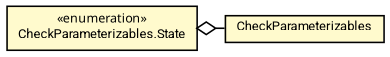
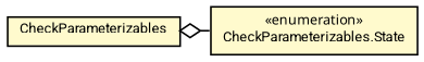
  digraph {
    nodesep=0.15
    rankdir=LR
    ranksep=0.25
    fontname="Noto Sans"
    node [fontcolor=black fontname="Noto Sans" fontsize=8 margin=0 shape=plaintext]
    n1 [height=0 label=<<table title="de.lmu.ifi.dbs.elki.application.internal.CheckParameterizables" border="0" cellborder="1" cellspacing="0" cellpadding="2" bgcolor="LemonChiffon" href="CheckParameterizables.html" target="_parent"> 		<tr><td><table border="0" cellspacing="0" cellpadding="1"> 		<tr><td align="center" balign="center"> <font face="Roboto">CheckParameterizables</font> </td></tr> 		</table></td></tr> 		</table>> width=0]
    n2 [height=0 label=<<table title="de.lmu.ifi.dbs.elki.application.internal.CheckParameterizables.State" border="0" cellborder="1" cellspacing="0" cellpadding="2" bgcolor="lemonChiffon" href="CheckParameterizables.State.html" target="_parent"> 		<tr><td><table border="0" cellspacing="0" cellpadding="1"> 		<tr><td align="center" balign="center"> &#171;enumeration&#187; </td></tr> 		<tr><td align="center" balign="center"> <font face="Roboto">CheckParameterizables.State</font> </td></tr> 		</table></td></tr> 		</table>> width=0]
-   n2 -> n1 [arrowhead=none arrowtail=ediamond color=black dir=back fontname="Noto Sans" fontsize=7 labelfontname=Roboto labelfontsize=7 weight=4]
+   n1 -> n2 [arrowhead=none arrowtail=ediamond color=black dir=back fontname="Noto Sans" fontsize=7 labelfontname=Roboto labelfontsize=7 weight=4]
  }
